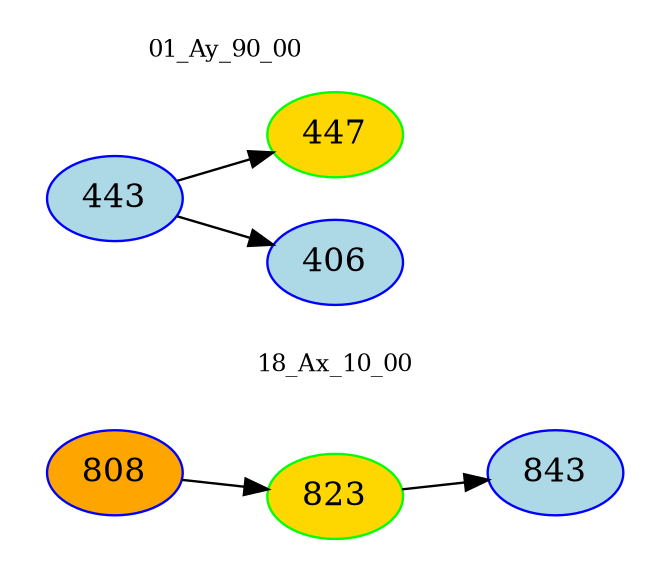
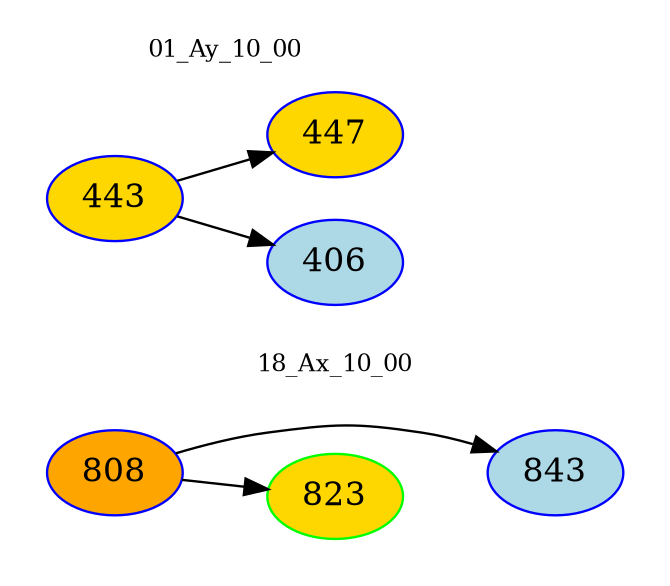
  digraph {
    rankdir=LR
    node [color=blue fillcolor=lightblue style=filled]
    edge [color=black]
    n1 [fillcolor=orange label=808]
    n2 [color=green fillcolor=gold label=823]
    n3 [label=843]
-   n4 [label=443]
+   n4 [fillcolor=gold label=443]
    n5 [label=406]
-   n6 [color=green fillcolor=gold label=447]
+   n6 [fillcolor=gold label=447]
    subgraph cluster_1 {
      color=white
      fontsize=10
      label="18_Ax_10_00"
      n1
      n2
      n3
    }
    subgraph cluster_2 {
      color=white
      fontsize=10
-     label="01_Ay_90_00"
+     label="01_Ay_10_00"
      n4
      n5
      n6
    }
    n1 -> n2
-   n2 -> n3
+   n1 -> n3
    n4 -> n5
    n4 -> n6
  }
